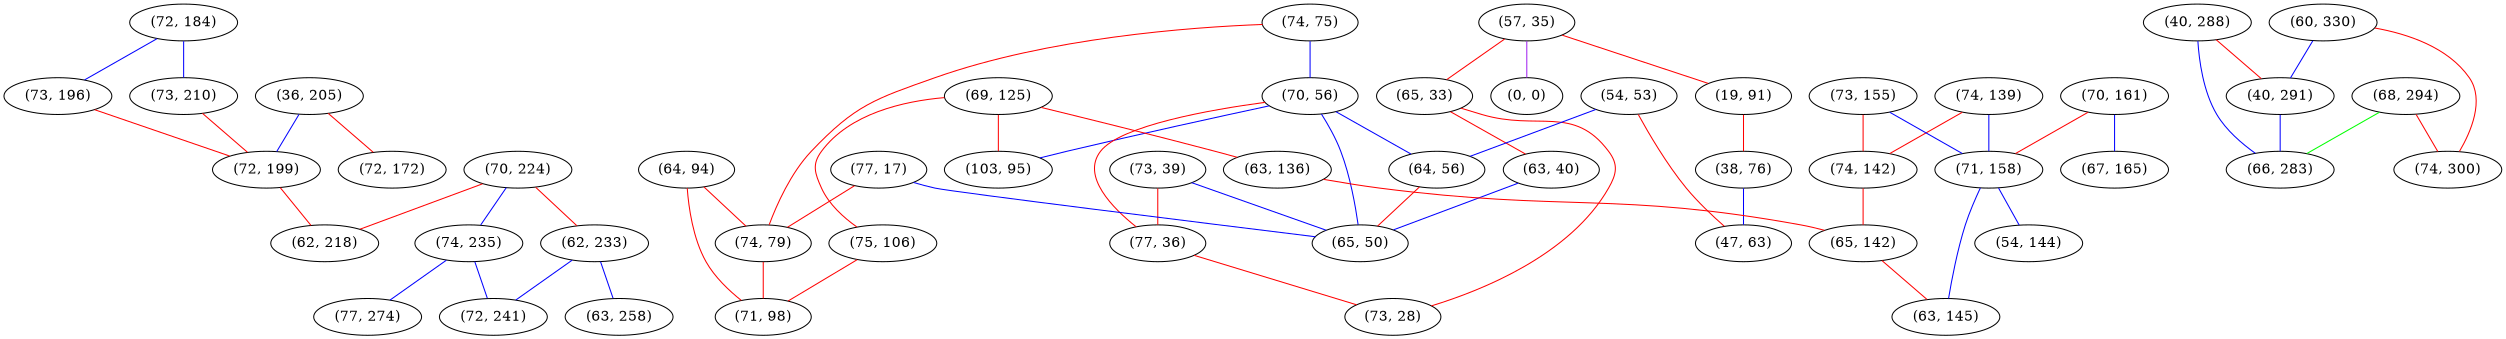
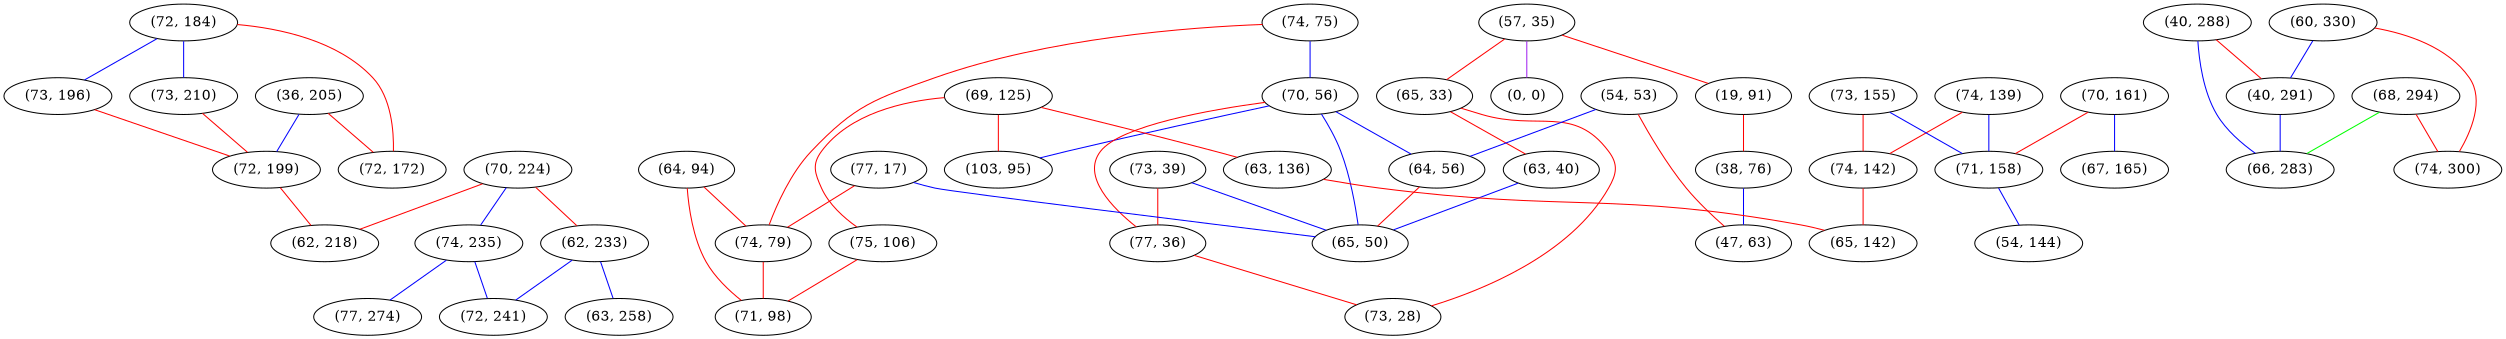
  graph {
    edge [color=red weight=1]
    "(72, 184)"
    "(73, 196)"
    "(73, 210)"
    "(72, 172)"
    "(72, 199)"
    "(74, 75)"
    "(70, 56)"
    "(74, 79)"
    "(103, 95)"
    "(65, 50)"
    "(77, 36)"
    "(64, 56)"
    "(71, 98)"
    n14 [label="(74, 300)"]
    "(68, 294)"
    "(66, 283)"
    "(70, 161)"
    "(71, 158)"
    "(67, 165)"
    "(54, 144)"
-   "(63, 145)"
    "(40, 288)"
    "(40, 291)"
    "(70, 224)"
    "(74, 235)"
    "(62, 233)"
    "(62, 218)"
    "(77, 274)"
    "(72, 241)"
    "(63, 258)"
    "(36, 205)"
    "(74, 139)"
    "(74, 142)"
    "(65, 142)"
    "(57, 35)"
    "(19, 91)"
    "(0, 0)"
    "(65, 33)"
    "(38, 76)"
    "(73, 28)"
    "(63, 40)"
    "(69, 125)"
    "(75, 106)"
    "(63, 136)"
    "(73, 39)"
    "(73, 155)"
    "(60, 330)"
    "(47, 63)"
    "(54, 53)"
    "(77, 17)"
    "(64, 94)"
    "(72, 184)" -- "(73, 196)" [color=blue weight=3]
    "(72, 184)" -- "(73, 210)" [color=blue weight=3]
+   "(72, 184)" -- "(72, 172)"
    "(73, 196)" -- "(72, 199)"
    "(73, 210)" -- "(72, 199)"
    "(72, 199)" -- "(62, 218)"
    "(74, 75)" -- "(70, 56)" [color=blue weight=3]
    "(74, 75)" -- "(74, 79)"
    "(70, 56)" -- "(103, 95)" [color=blue weight=3]
    "(70, 56)" -- "(65, 50)" [color=blue weight=3]
    "(70, 56)" -- "(77, 36)"
    "(70, 56)" -- "(64, 56)" [color=blue weight=3]
    "(74, 79)" -- "(71, 98)"
    "(77, 36)" -- "(73, 28)"
    "(64, 56)" -- "(65, 50)"
    "(68, 294)" -- n14
    "(68, 294)" -- "(66, 283)" [color=green weight=2]
    "(70, 161)" -- "(71, 158)"
    "(70, 161)" -- "(67, 165)" [color=blue weight=3]
    "(71, 158)" -- "(54, 144)" [color=blue weight=3]
-   "(71, 158)" -- "(63, 145)" [color=blue weight=3]
    "(40, 288)" -- "(66, 283)" [color=blue weight=3]
    "(40, 288)" -- "(40, 291)"
    "(40, 291)" -- "(66, 283)" [color=blue weight=3]
    "(70, 224)" -- "(74, 235)" [color=blue]
    "(70, 224)" -- "(62, 233)"
    "(70, 224)" -- "(62, 218)"
    "(74, 235)" -- "(77, 274)" [color=blue weight=3]
    "(74, 235)" -- "(72, 241)" [color=blue weight=3]
    "(62, 233)" -- "(72, 241)" [color=blue weight=3]
    "(62, 233)" -- "(63, 258)" [color=blue weight=3]
    "(36, 205)" -- "(72, 172)"
    "(36, 205)" -- "(72, 199)" [color=blue weight=3]
    "(74, 139)" -- "(71, 158)" [color=blue weight=3]
    "(74, 139)" -- "(74, 142)"
    "(74, 142)" -- "(65, 142)"
-   "(65, 142)" -- "(63, 145)"
    "(57, 35)" -- "(19, 91)"
    "(57, 35)" -- "(0, 0)" [color=purple weight=4]
    "(57, 35)" -- "(65, 33)"
    "(19, 91)" -- "(38, 76)"
    "(65, 33)" -- "(73, 28)"
    "(65, 33)" -- "(63, 40)"
    "(38, 76)" -- "(47, 63)" [color=blue weight=3]
    "(63, 40)" -- "(65, 50)" [color=blue weight=3]
    "(69, 125)" -- "(103, 95)"
    "(69, 125)" -- "(75, 106)"
    "(69, 125)" -- "(63, 136)"
    "(75, 106)" -- "(71, 98)"
    "(63, 136)" -- "(65, 142)"
    "(73, 39)" -- "(65, 50)" [color=blue weight=3]
    "(73, 39)" -- "(77, 36)"
    "(73, 155)" -- "(71, 158)" [color=blue weight=3]
    "(73, 155)" -- "(74, 142)"
    "(60, 330)" -- n14
    "(60, 330)" -- "(40, 291)" [color=blue weight=3]
    "(54, 53)" -- "(64, 56)" [color=blue weight=3]
    "(54, 53)" -- "(47, 63)"
    "(77, 17)" -- "(74, 79)"
    "(77, 17)" -- "(65, 50)" [color=blue weight=3]
    "(64, 94)" -- "(74, 79)"
    "(64, 94)" -- "(71, 98)"
  }
